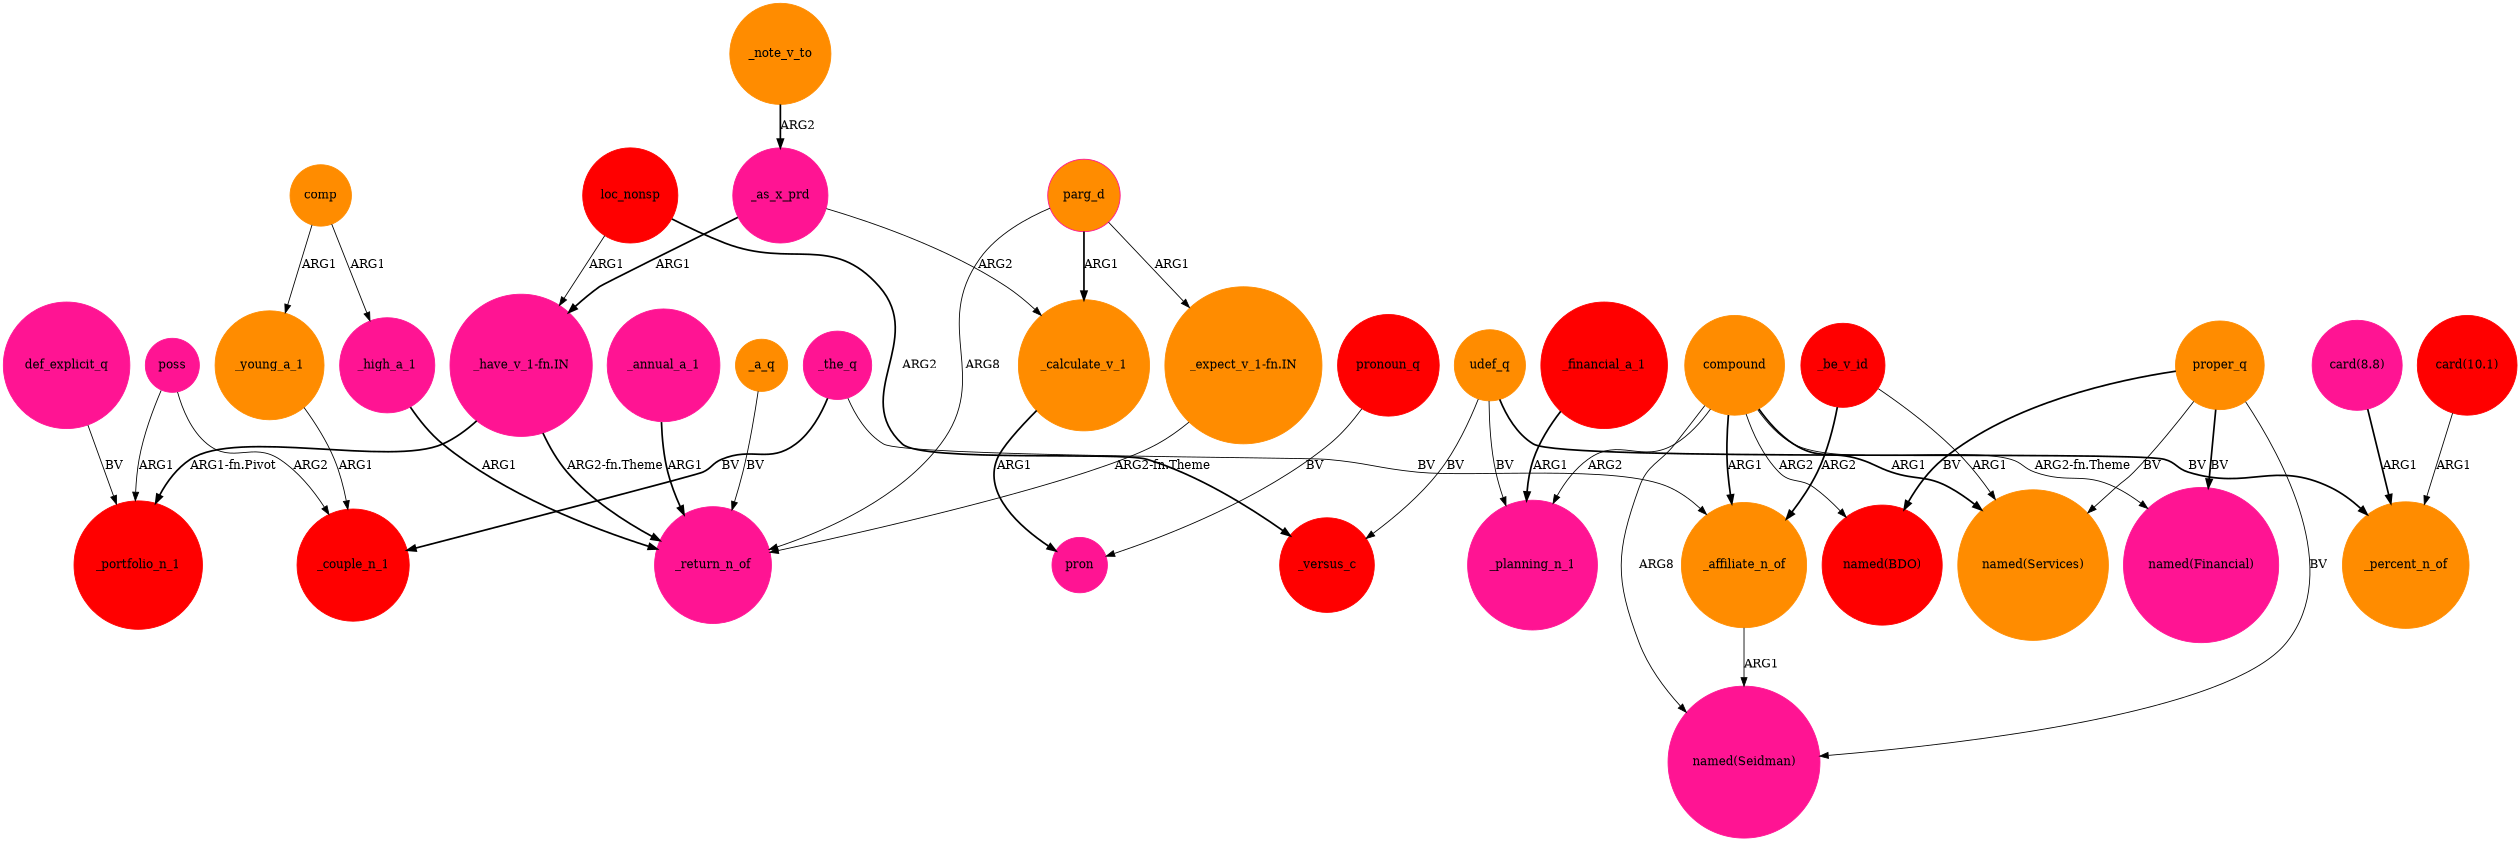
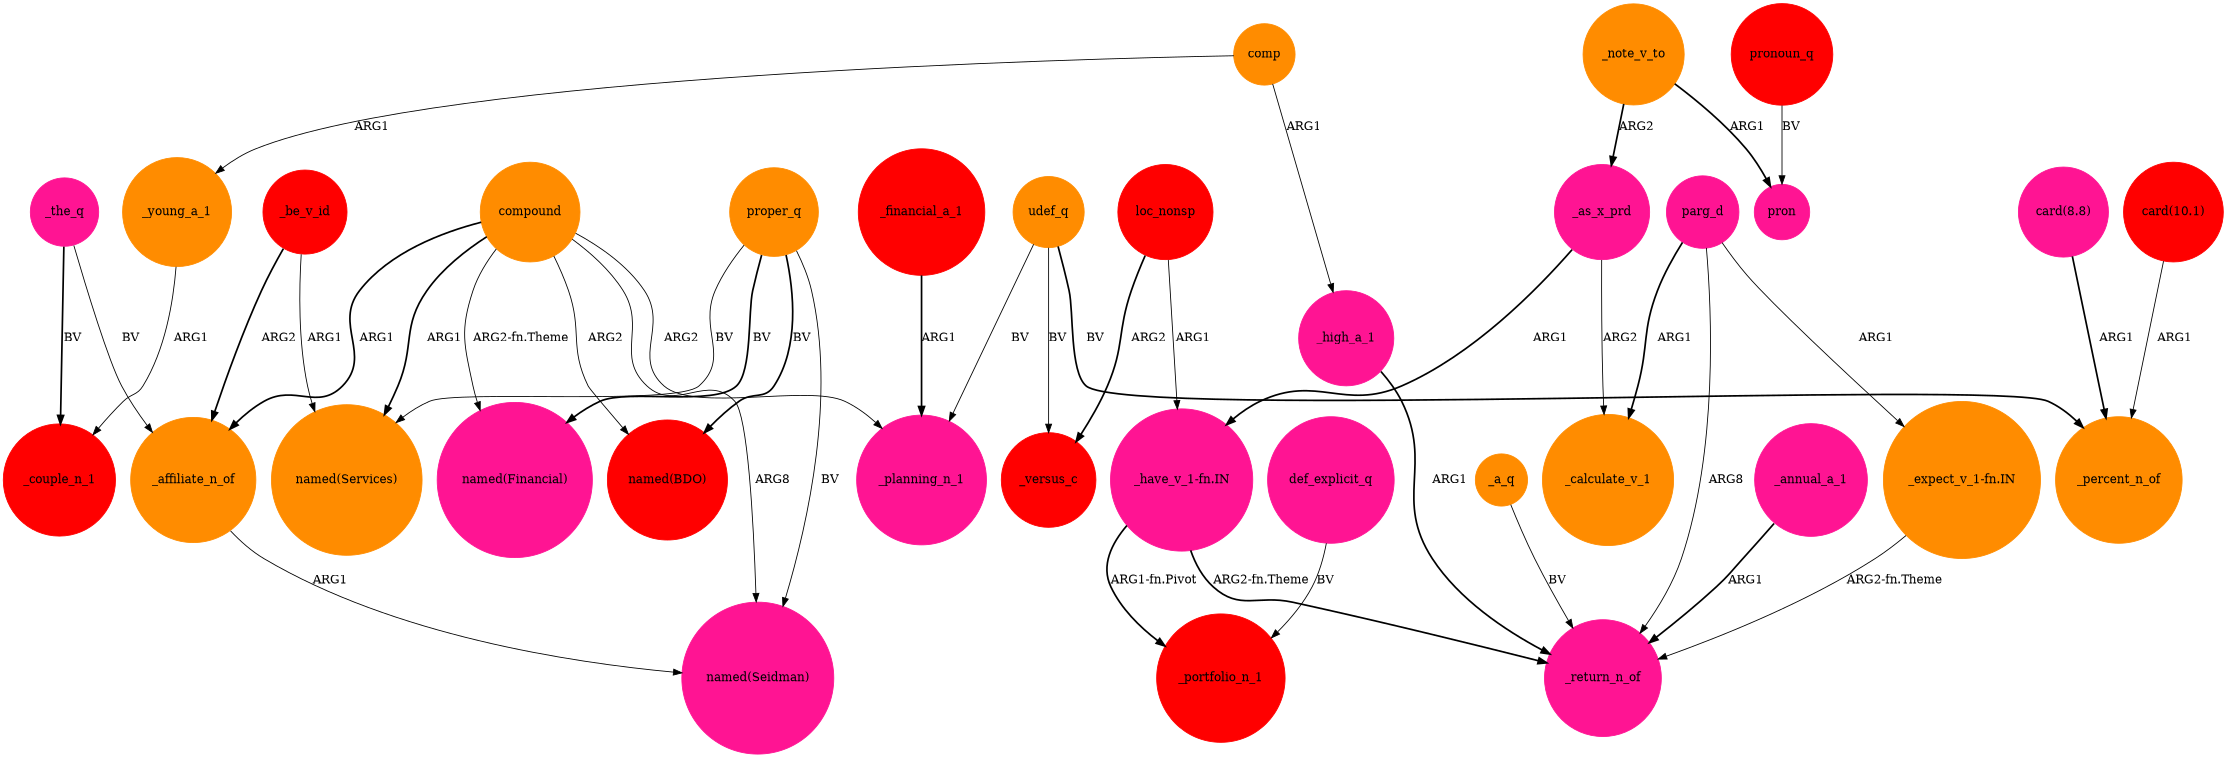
  digraph {
    node [color=deeppink shape=circle style=filled]
    edge [style=solid]
    _couple_n_1 [color=red]
-   poss
    _portfolio_n_1 [color=red]
    _the_q
    _affiliate_n_of [color=darkorange]
    "named(Seidman)"
    "_have_v_1-fn.IN"
    _return_n_of
    _as_x_prd
    _calculate_v_1 [color=darkorange]
    "named(Services)" [color=darkorange]
    compound [color=darkorange]
    "named(Financial)"
    _planning_n_1
    "named(BDO)" [color=red]
    udef_q [color=darkorange]
    _versus_c [color=red]
    _percent_n_of [color=darkorange]
    _note_v_to [color=darkorange]
    pron
    _high_a_1
    loc_nonsp [color=red]
    _young_a_1 [color=darkorange]
    _financial_a_1 [color=red]
    comp [color=darkorange]
    proper_q [color=darkorange]
    def_explicit_q
    _a_q [color=darkorange]
-   parg_d [fillcolor=darkorange]
+   parg_d
    "_expect_v_1-fn.IN" [color=darkorange]
    "card(8.8)"
    pronoun_q [color=red]
    _be_v_id [color=red]
    "card(10.1)" [color=red]
    _annual_a_1
-   poss -> _couple_n_1 [label=ARG2]
-   poss -> _portfolio_n_1 [label=ARG1]
    _the_q -> _couple_n_1 [label=BV style=bold]
    _the_q -> _affiliate_n_of [label=BV]
    _affiliate_n_of -> "named(Seidman)" [label=ARG1]
    "_have_v_1-fn.IN" -> _portfolio_n_1 [label="ARG1-fn.Pivot" style=bold]
    "_have_v_1-fn.IN" -> _return_n_of [label="ARG2-fn.Theme" style=bold]
    _as_x_prd -> "_have_v_1-fn.IN" [label=ARG1 style=bold]
    _as_x_prd -> _calculate_v_1 [label=ARG2]
    compound -> _affiliate_n_of [label=ARG1 style=bold]
    compound -> "named(Seidman)" [label=ARG8]
    compound -> "named(Services)" [label=ARG1 style=bold]
    compound -> "named(Financial)" [label="ARG2-fn.Theme"]
    compound -> _planning_n_1 [label=ARG2]
    compound -> "named(BDO)" [label=ARG2]
    udef_q -> _planning_n_1 [label=BV]
    udef_q -> _versus_c [label=BV]
    udef_q -> _percent_n_of [label=BV style=bold]
    _note_v_to -> _as_x_prd [label=ARG2 style=bold]
-   _calculate_v_1 -> pron [label=ARG1 style=bold]
+   _note_v_to -> pron [label=ARG1 style=bold]
    _high_a_1 -> _return_n_of [label=ARG1 style=bold]
    loc_nonsp -> "_have_v_1-fn.IN" [label=ARG1]
    loc_nonsp -> _versus_c [label=ARG2 style=bold]
    _young_a_1 -> _couple_n_1 [label=ARG1]
    _financial_a_1 -> _planning_n_1 [label=ARG1 style=bold]
    comp -> _high_a_1 [label=ARG1]
    comp -> _young_a_1 [label=ARG1]
    proper_q -> "named(Seidman)" [label=BV]
    proper_q -> "named(Services)" [label=BV]
    proper_q -> "named(Financial)" [label=BV style=bold]
    proper_q -> "named(BDO)" [label=BV style=bold]
    def_explicit_q -> _portfolio_n_1 [label=BV]
    _a_q -> _return_n_of [label=BV]
    parg_d -> _return_n_of [label=ARG8]
    parg_d -> _calculate_v_1 [label=ARG1 style=bold]
    parg_d -> "_expect_v_1-fn.IN" [label=ARG1]
    "_expect_v_1-fn.IN" -> _return_n_of [label="ARG2-fn.Theme"]
    "card(8.8)" -> _percent_n_of [label=ARG1 style=bold]
    pronoun_q -> pron [label=BV]
    _be_v_id -> _affiliate_n_of [label=ARG2 style=bold]
    _be_v_id -> "named(Services)" [label=ARG1]
    "card(10.1)" -> _percent_n_of [label=ARG1]
    _annual_a_1 -> _return_n_of [label=ARG1 style=bold]
  }
